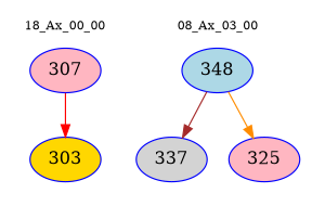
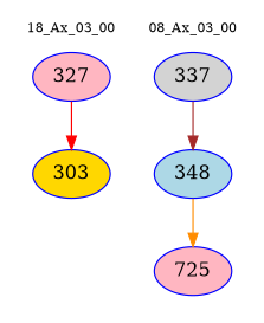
  digraph {
    fontname="DejaVu Serif"
    node [color=blue fillcolor=lightpink fontname="DejaVu Serif" style=filled]
    edge [fontname="DejaVu Serif"]
-   n1 [label=307]
+   n1 [label=327]
    n2 [fillcolor=gold label=303]
    n3 [fillcolor=lightgrey label=337]
-   n4 [label=325]
+   n4 [label=725]
    n5 [fillcolor=lightblue label=348]
    subgraph cluster_1 {
      color=white
      fontsize=10
-     label="18_Ax_00_00"
+     label="18_Ax_03_00"
      n1
      n2
    }
    subgraph cluster_2 {
      color=white
      fontsize=10
      label="08_Ax_03_00"
      n3
      n4
      n5
    }
    n1 -> n2 [color=red]
-   n5 -> n3 [color=brown]
+   n3 -> n5 [color=brown]
    n5 -> n4 [color=darkorange]
  }
